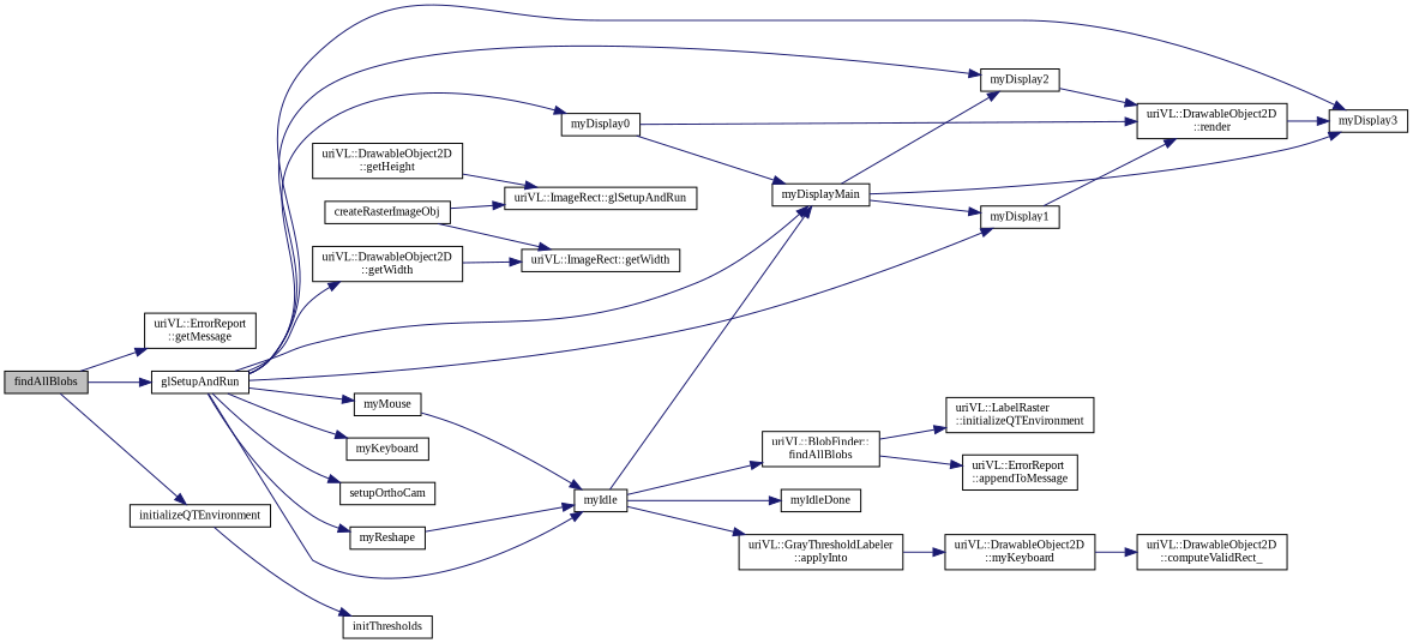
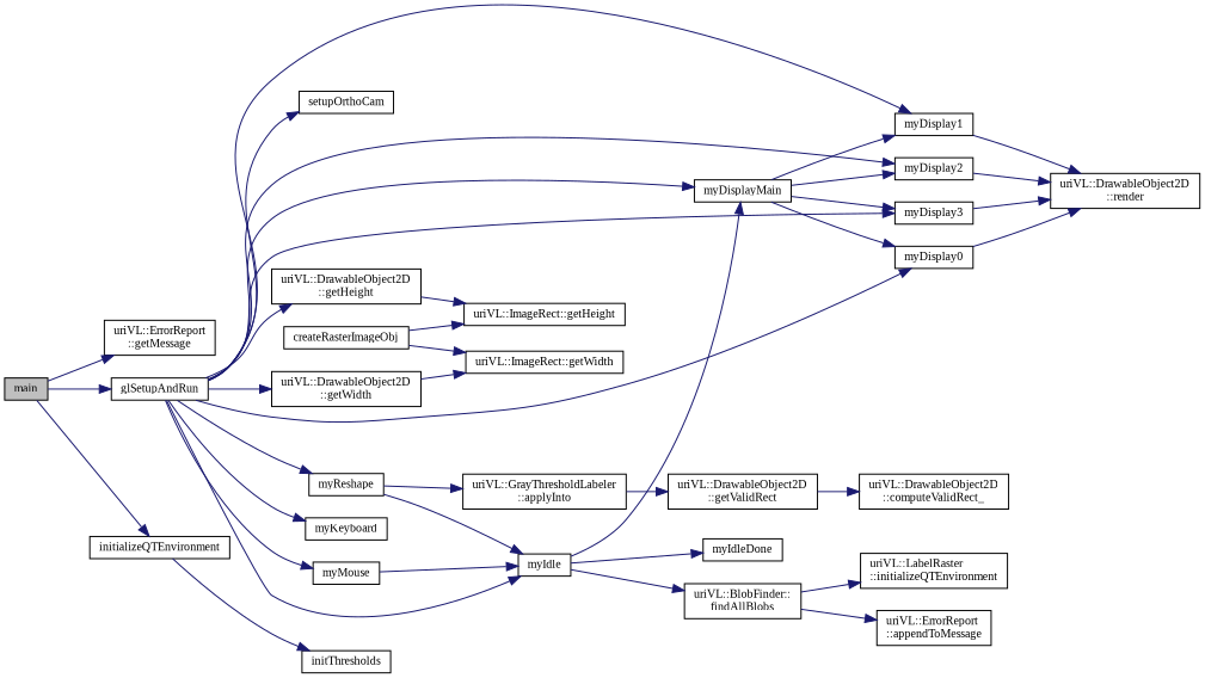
  digraph {
    fontname="Liberation Serif"
    rankdir=LR
    node [color=black fillcolor=white fontname="Liberation Serif" fontsize=10 shape=record style=filled]
    edge [color=midnightblue fontname="Liberation Serif" fontsize=10 labelfontname=Helvetica labelfontsize=10 style=solid]
-   n1 [fillcolor=grey75 fontcolor=black height=0.2 label=findAllBlobs width=0.4]
+   n1 [fillcolor=grey75 fontcolor=black height=0.2 label=main width=0.4]
    n2 [height=0.2 label="uriVL::ErrorReport\l::getMessage" width=0.4]
    n3 [height=0.2 label=glSetupAndRun width=0.4]
    n4 [height=0.2 label=initializeQTEnvironment width=0.4]
    n5 [height=0.2 label="uriVL::DrawableObject2D\l::getHeight" width=0.4]
    n6 [height=0.2 label="uriVL::DrawableObject2D\l::getWidth" width=0.4]
    n7 [height=0.2 label=myDisplay0 width=0.4]
    n8 [height=0.2 label=myDisplay1 width=0.4]
    n9 [height=0.2 label=myDisplay2 width=0.4]
    n10 [height=0.2 label=myDisplay3 width=0.4]
    n11 [height=0.2 label=myDisplayMain width=0.4]
    n12 [height=0.2 label=myIdle width=0.4]
    n13 [height=0.2 label=myKeyboard width=0.4]
    n14 [height=0.2 label=myMouse width=0.4]
    n15 [height=0.2 label=myReshape width=0.4]
    n16 [height=0.2 label=setupOrthoCam width=0.4]
    n17 [height=0.2 label=initThresholds width=0.4]
    n18 [height=0.2 label=createRasterImageObj width=0.4]
-   n19 [height=0.2 label="uriVL::ImageRect::glSetupAndRun" width=0.4]
+   n19 [height=0.2 label="uriVL::ImageRect::getHeight" width=0.4]
    n20 [height=0.2 label="uriVL::ImageRect::getWidth" width=0.4]
    n21 [height=0.2 label="uriVL::DrawableObject2D\l::render" width=0.4]
    n22 [height=0.2 label="uriVL::GrayThresholdLabeler\l::applyInto" width=0.4]
    n23 [height=0.2 label="uriVL::BlobFinder::\lfindAllBlobs" width=0.4]
    n24 [height=0.2 label=myIdleDone width=0.4]
-   n25 [height=0.2 label="uriVL::DrawableObject2D\l::myKeyboard" width=0.4]
+   n25 [height=0.2 label="uriVL::DrawableObject2D\l::getValidRect" width=0.4]
    n26 [height=0.2 label="uriVL::LabelRaster\l::initializeQTEnvironment" width=0.4]
    n27 [height=0.2 label="uriVL::ErrorReport\l::appendToMessage" width=0.4]
    n28 [height=0.2 label="uriVL::DrawableObject2D\l::computeValidRect_" width=0.4]
    n1 -> n2
    n1 -> n3
    n1 -> n4
+   n3 -> n5
    n3 -> n6
    n3 -> n7
    n3 -> n8
    n3 -> n9
    n3 -> n10
    n3 -> n11
    n3 -> n12
    n3 -> n13
    n3 -> n14
    n3 -> n15
    n3 -> n16
    n4 -> n17
    n5 -> n19
    n6 -> n20
    n7 -> n21
    n8 -> n21
    n9 -> n21
-   n21 -> n10
-   n7 -> n11
+   n10 -> n21
+   n11 -> n7
    n11 -> n8
    n11 -> n9
    n11 -> n10
    n12 -> n11
-   n12 -> n22
+   n15 -> n22
    n12 -> n23
    n12 -> n24
    n14 -> n12
    n15 -> n12
    n18 -> n19
    n18 -> n20
    n22 -> n25
    n23 -> n26
    n23 -> n27
    n25 -> n28
  }
